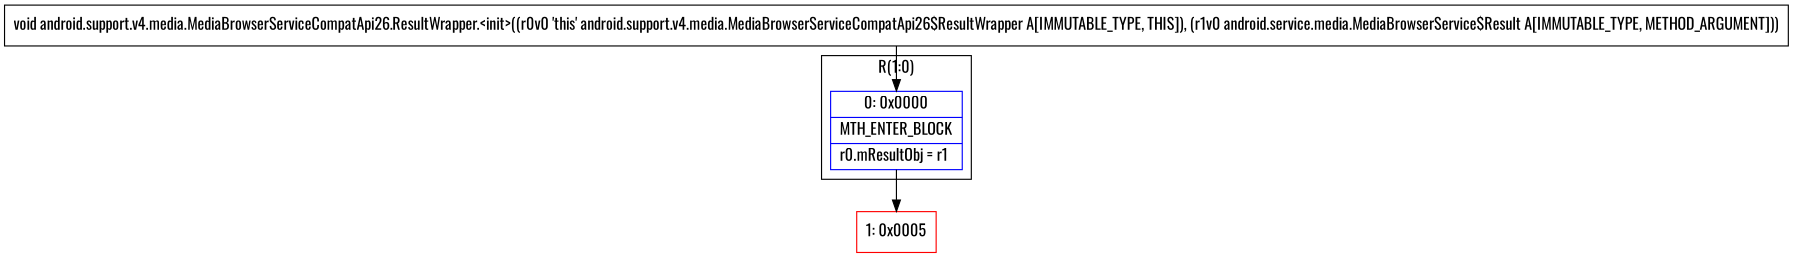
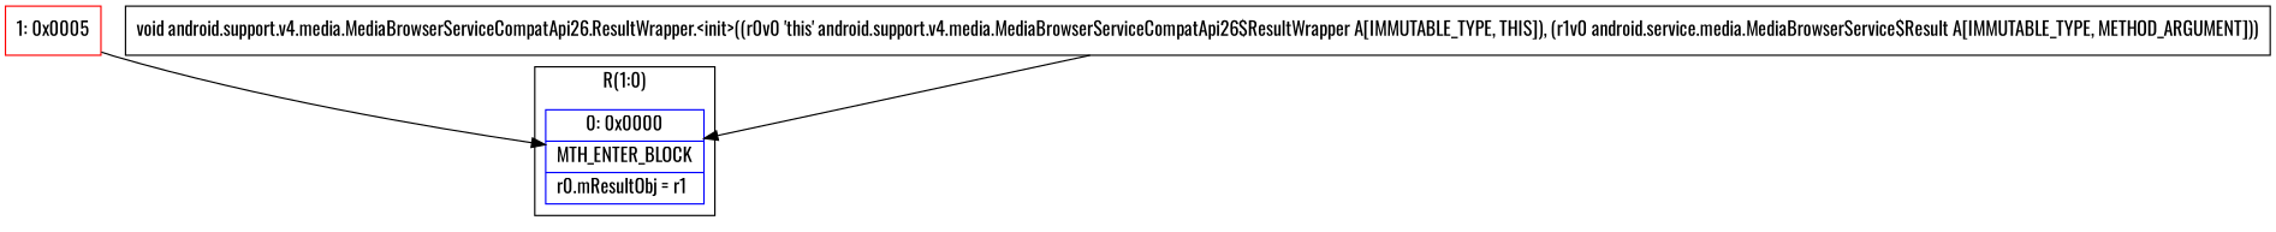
  digraph {
    fontname=Oswald
    node [shape=record fontname=Oswald]
    edge [fontname=Oswald]
    n1 [color=blue label="{0\:\ 0x0000|MTH_ENTER_BLOCK\l|r0.mResultObj = r1\l}"]
    n2 [color=red label="{1\:\ 0x0005}"]
    n3 [label="{void android.support.v4.media.MediaBrowserServiceCompatApi26.ResultWrapper.\<init\>((r0v0 'this' android.support.v4.media.MediaBrowserServiceCompatApi26$ResultWrapper A[IMMUTABLE_TYPE, THIS]), (r1v0 android.service.media.MediaBrowserService$Result A[IMMUTABLE_TYPE, METHOD_ARGUMENT])) }"]
    subgraph cluster_1 {
      label="R(1:0)"
      n1
    }
-   n1 -> n2
+   n2 -> n1
    n3 -> n1
  }
